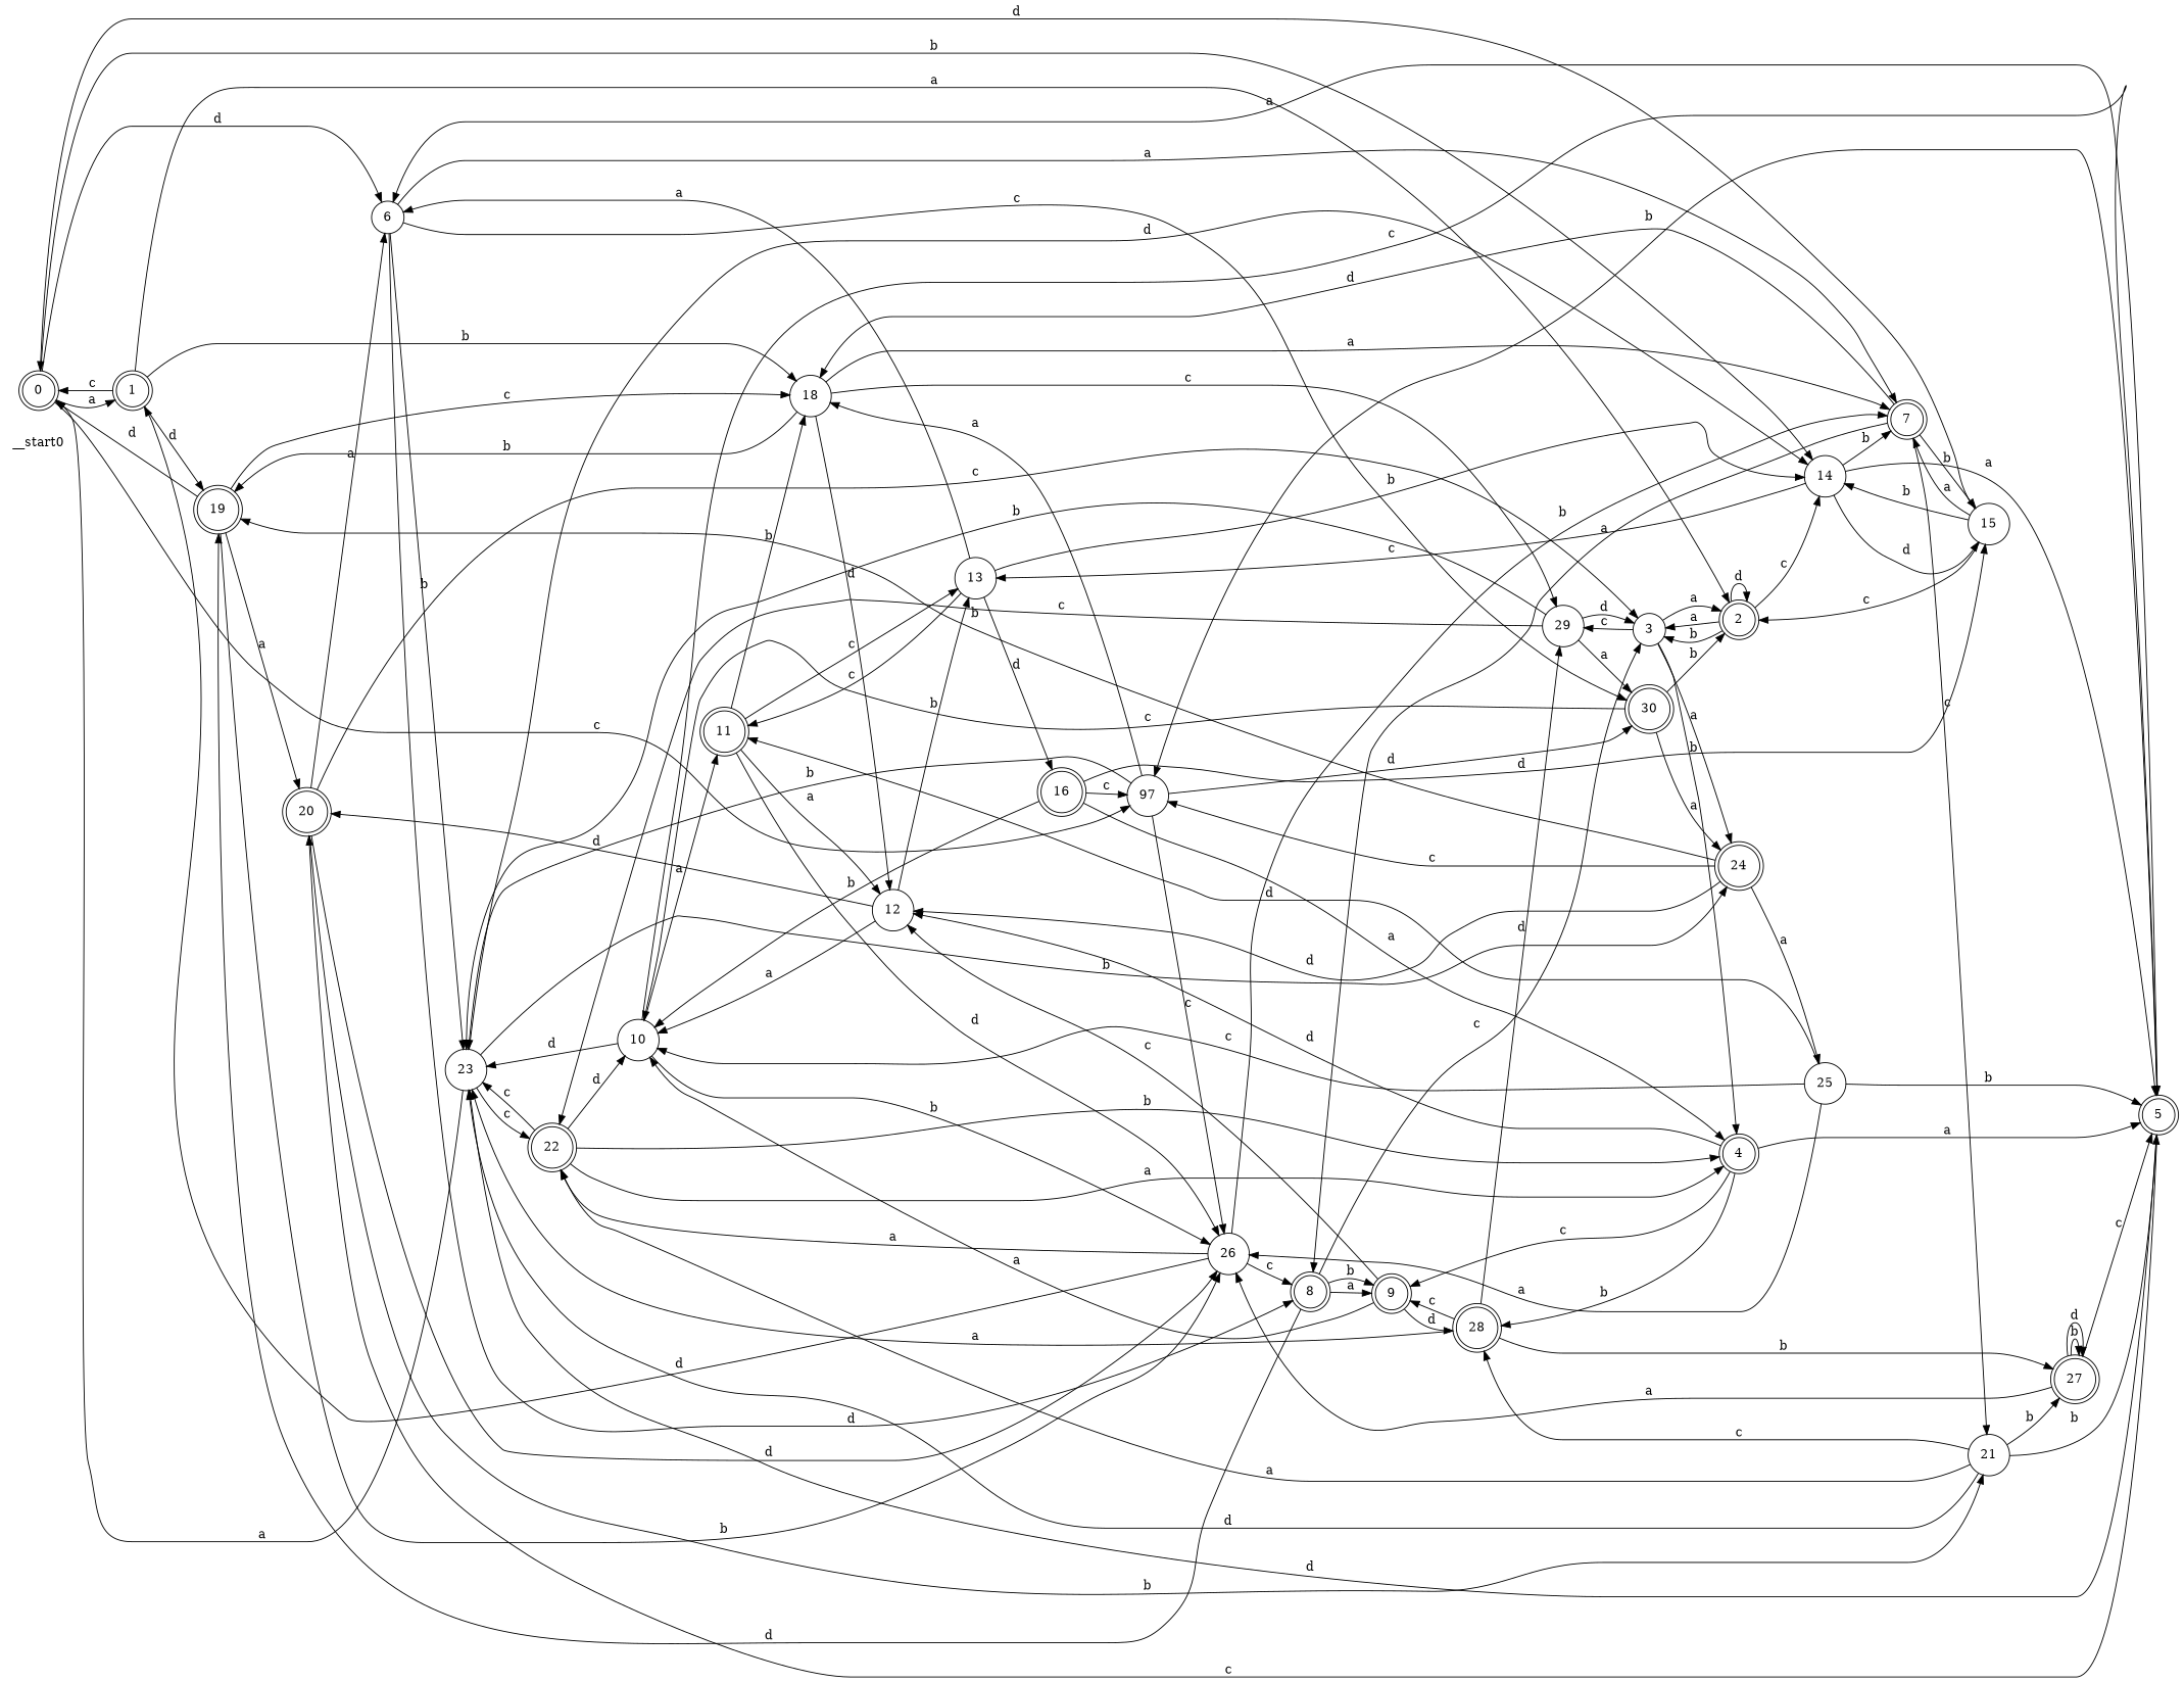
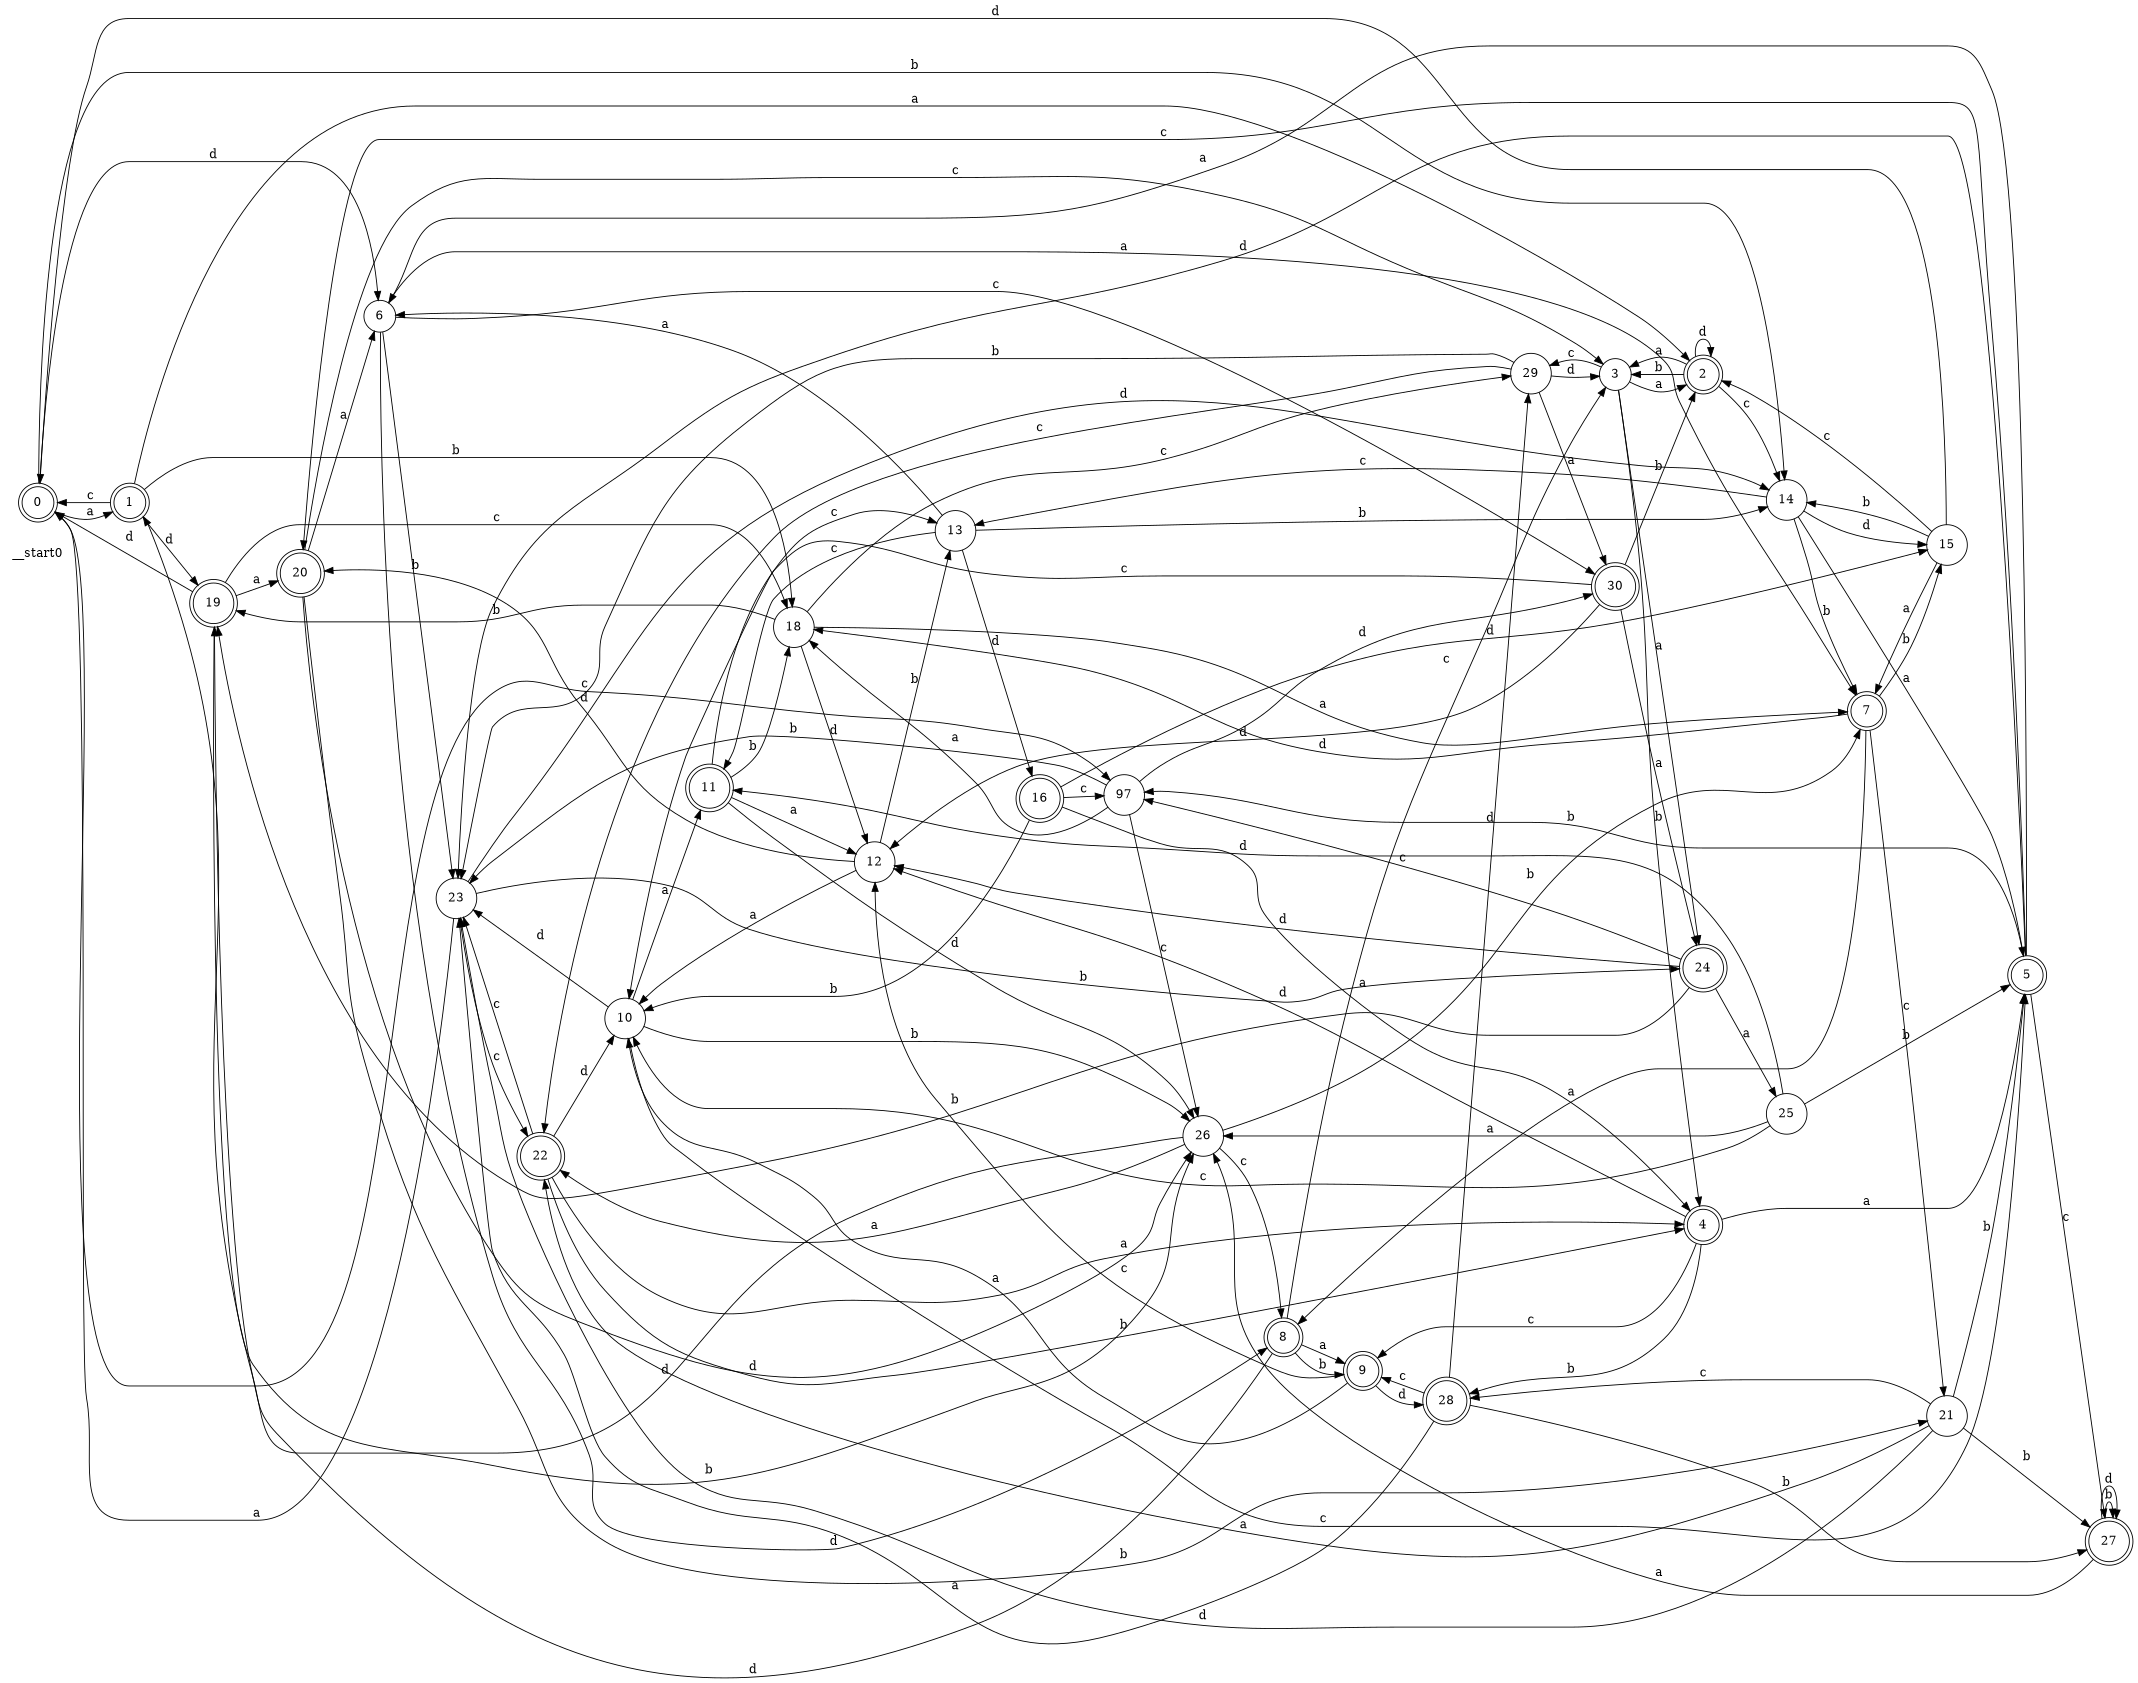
  digraph {
    rankdir=LR
    node [shape=doublecircle color=black fillcolor=white style="rounded,filled"]
    __start0 [shape=none color="" fillcolor="" style=""]
    n2 [label=0]
    n3 [label=1]
    n4 [label=6 shape=circle style=filled]
    n5 [label=14 shape=circle style=filled]
    n6 [label=97 shape=circle style=filled]
    n7 [label=2]
    n8 [label=18 shape=circle style=filled]
    n9 [label=19]
    n10 [label=23 shape=circle style=filled]
    n11 [label=7]
    n12 [label=8]
    n13 [label=30]
    n14 [label=5]
    n15 [label=15 shape=circle style=filled]
    n16 [label=13 shape=circle style=filled]
    n17 [label=26 shape=circle style=filled]
    n18 [label=3 shape=circle style=filled]
    n19 [label=29 shape=circle style=filled]
    n20 [label=12 shape=circle style=filled]
    n21 [label=20]
    n22 [label=4]
    n23 [label=24]
    n24 [label=9]
    n25 [label=28]
    n26 [label=25 shape=circle style=filled]
    n27 [label=22]
    n28 [label=10 shape=circle style=filled]
    n29 [label=27]
    n30 [label=21 shape=circle style=filled]
    n31 [label=11]
    n32 [label=16]
    n2 -> n3 [label=a]
    n2 -> n4 [label=d]
    n2 -> n5 [label=b]
    n2 -> n6 [label=c]
    n3 -> n2 [label=c]
    n3 -> n7 [label=a]
    n3 -> n8 [label=b]
    n3 -> n9 [label=d]
    n4 -> n10 [label=b]
    n4 -> n11 [label=a]
    n4 -> n12 [label=d]
    n4 -> n13 [label=c]
    n5 -> n11 [label=b]
    n5 -> n14 [label=a]
    n5 -> n15 [label=d]
    n5 -> n16 [label=c]
    n6 -> n8 [label=a]
    n6 -> n10 [label=b]
    n6 -> n13 [label=d]
    n6 -> n17 [label=c]
    n7 -> n5 [label=c]
    n7 -> n7 [label=d]
    n7 -> n18 [label=a]
    n7 -> n18 [label=b]
    n8 -> n9 [label=b]
    n8 -> n11 [label=a]
    n8 -> n19 [label=c]
    n8 -> n20 [label=d]
    n9 -> n2 [label=d]
    n9 -> n8 [label=c]
    n9 -> n17 [label=b]
    n9 -> n21 [label=a]
    n10 -> n2 [label=a]
    n10 -> n5 [label=d]
    n10 -> n23 [label=b]
    n10 -> n27 [label=c]
    n11 -> n8 [label=d]
    n11 -> n12 [label=a]
    n11 -> n15 [label=b]
    n11 -> n30 [label=c]
    n12 -> n9 [label=d]
    n12 -> n18 [label=c]
    n12 -> n24 [label=a]
    n12 -> n24 [label=b]
    n13 -> n7 [label=b]
+   n13 -> n20 [label=d]
    n13 -> n23 [label=a]
    n13 -> n28 [label=c]
    n14 -> n4 [label=a]
    n14 -> n6 [label=b]
    n14 -> n10 [label=d]
    n14 -> n21 [label=c]
    n15 -> n2 [label=d]
    n15 -> n5 [label=b]
    n15 -> n7 [label=c]
    n15 -> n11 [label=a]
    n16 -> n4 [label=a]
    n16 -> n5 [label=b]
    n16 -> n31 [label=c]
    n16 -> n32 [label=d]
    n17 -> n3 [label=d]
    n17 -> n11 [label=b]
    n17 -> n12 [label=c]
    n17 -> n27 [label=a]
    n18 -> n7 [label=a]
    n18 -> n19 [label=c]
    n18 -> n22 [label=b]
    n18 -> n23 [label=a]
    n19 -> n10 [label=b]
    n19 -> n13 [label=a]
    n19 -> n18 [label=d]
    n19 -> n27 [label=c]
    n20 -> n16 [label=b]
    n20 -> n21 [label=d]
    n20 -> n28 [label=a]
    n21 -> n4 [label=a]
    n21 -> n17 [label=d]
    n21 -> n18 [label=c]
    n21 -> n30 [label=b]
    n22 -> n14 [label=a]
    n22 -> n20 [label=d]
    n22 -> n24 [label=c]
    n22 -> n25 [label=b]
    n23 -> n6 [label=c]
    n23 -> n9 [label=b]
    n23 -> n20 [label=d]
    n23 -> n26 [label=a]
    n24 -> n20 [label=c]
    n24 -> n25 [label=d]
    n24 -> n28 [label=a]
    n25 -> n10 [label=a]
    n25 -> n19 [label=d]
    n25 -> n24 [label=c]
    n25 -> n29 [label=b]
    n26 -> n14 [label=b]
    n26 -> n17 [label=a]
    n26 -> n28 [label=c]
    n26 -> n31 [label=d]
    n27 -> n10 [label=c]
    n27 -> n22 [label=a]
    n27 -> n22 [label=b]
    n27 -> n28 [label=d]
    n28 -> n10 [label=d]
    n28 -> n14 [label=c]
    n28 -> n17 [label=b]
    n28 -> n31 [label=a]
-   n29 -> n14 [label=c]
+   n14 -> n29 [label=c]
    n29 -> n17 [label=a]
    n29 -> n29 [label=b]
    n29 -> n29 [label=d]
    n30 -> n10 [label=d]
    n30 -> n14 [label=b]
    n30 -> n25 [label=c]
    n30 -> n27 [label=a]
    n30 -> n29 [label=b]
    n31 -> n8 [label=b]
    n31 -> n16 [label=c]
    n31 -> n17 [label=d]
    n31 -> n20 [label=a]
    n32 -> n6 [label=c]
    n32 -> n15 [label=d]
    n32 -> n22 [label=a]
    n32 -> n28 [label=b]
  }
